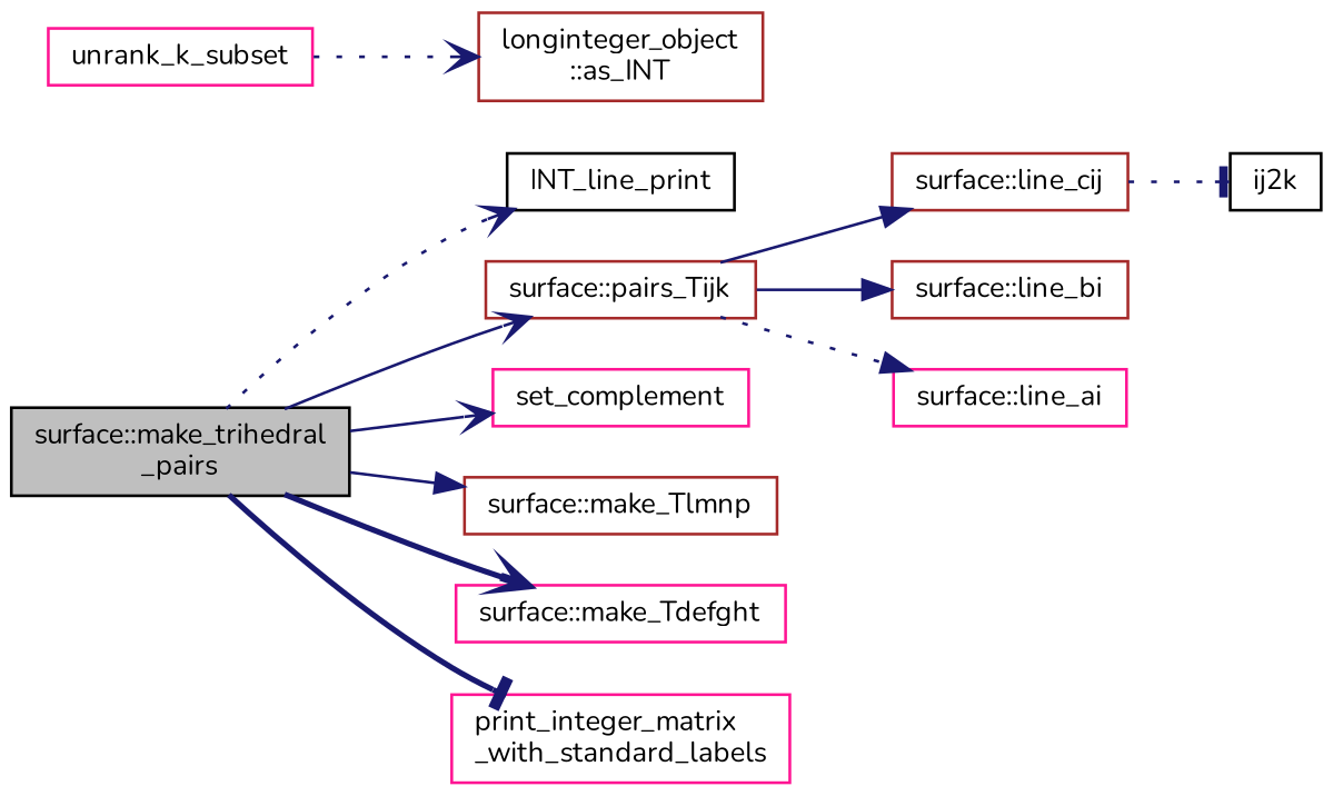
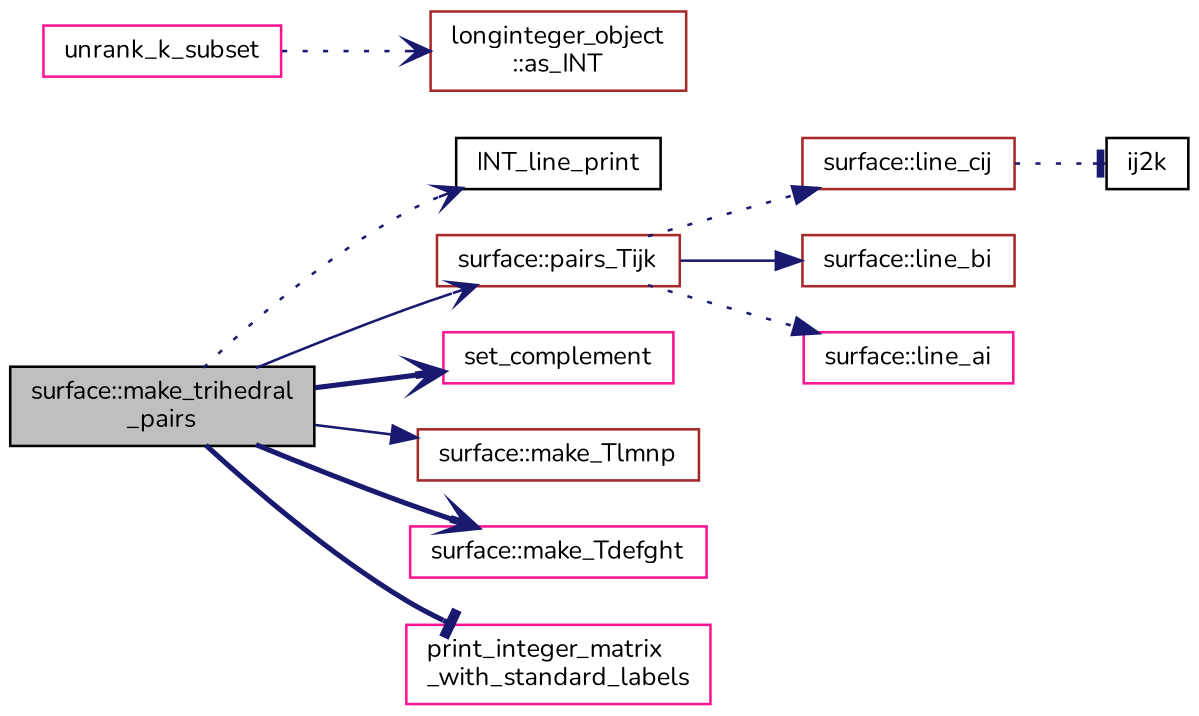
  digraph {
    fontname=Nunito
    rankdir=LR
    node [color=brown fillcolor=white fontname=Nunito fontsize=10 shape=record style=filled]
    edge [arrowhead=vee color=midnightblue fontname=Nunito fontsize=10 labelfontname=Helvetica labelfontsize=10 style=dotted]
    n1 [color=black fillcolor=grey75 fontcolor=black height=0.2 label="surface::make_trihedral\l_pairs" width=0.4]
    n2 [color=black height=0.2 label=INT_line_print width=0.4]
    n3 [height=0.2 label="surface::pairs_Tijk" width=0.4]
    n4 [color=deeppink height=0.2 label=set_complement width=0.4]
    n5 [height=0.2 label="surface::make_Tlmnp" width=0.4]
    n6 [color=deeppink height=0.2 label="surface::make_Tdefght" width=0.4]
    n7 [color=deeppink height=0.2 label="print_integer_matrix\l_with_standard_labels" width=0.4]
    n8 [color=deeppink height=0.2 label=unrank_k_subset width=0.4]
    n9 [height=0.2 label="longinteger_object\l::as_INT" width=0.4]
    n10 [height=0.2 label="surface::line_cij" width=0.4]
    n11 [height=0.2 label="surface::line_bi" width=0.4]
    n12 [color=deeppink height=0.2 label="surface::line_ai" width=0.4]
    n13 [color=black height=0.2 label=ij2k width=0.4]
    n1 -> n2
    n1 -> n3 [style=solid]
-   n1 -> n4 [style=solid]
+   n1 -> n4 [style=bold]
    n1 -> n5 [arrowhead=normal style=solid]
    n1 -> n6 [style=bold]
    n1 -> n7 [arrowhead=tee style=bold]
-   n3 -> n10 [arrowhead=normal style=solid]
+   n3 -> n10 [arrowhead=normal]
    n3 -> n11 [arrowhead=normal style=solid]
    n3 -> n12 [arrowhead=normal]
    n8 -> n9
    n10 -> n13 [arrowhead=tee]
  }
